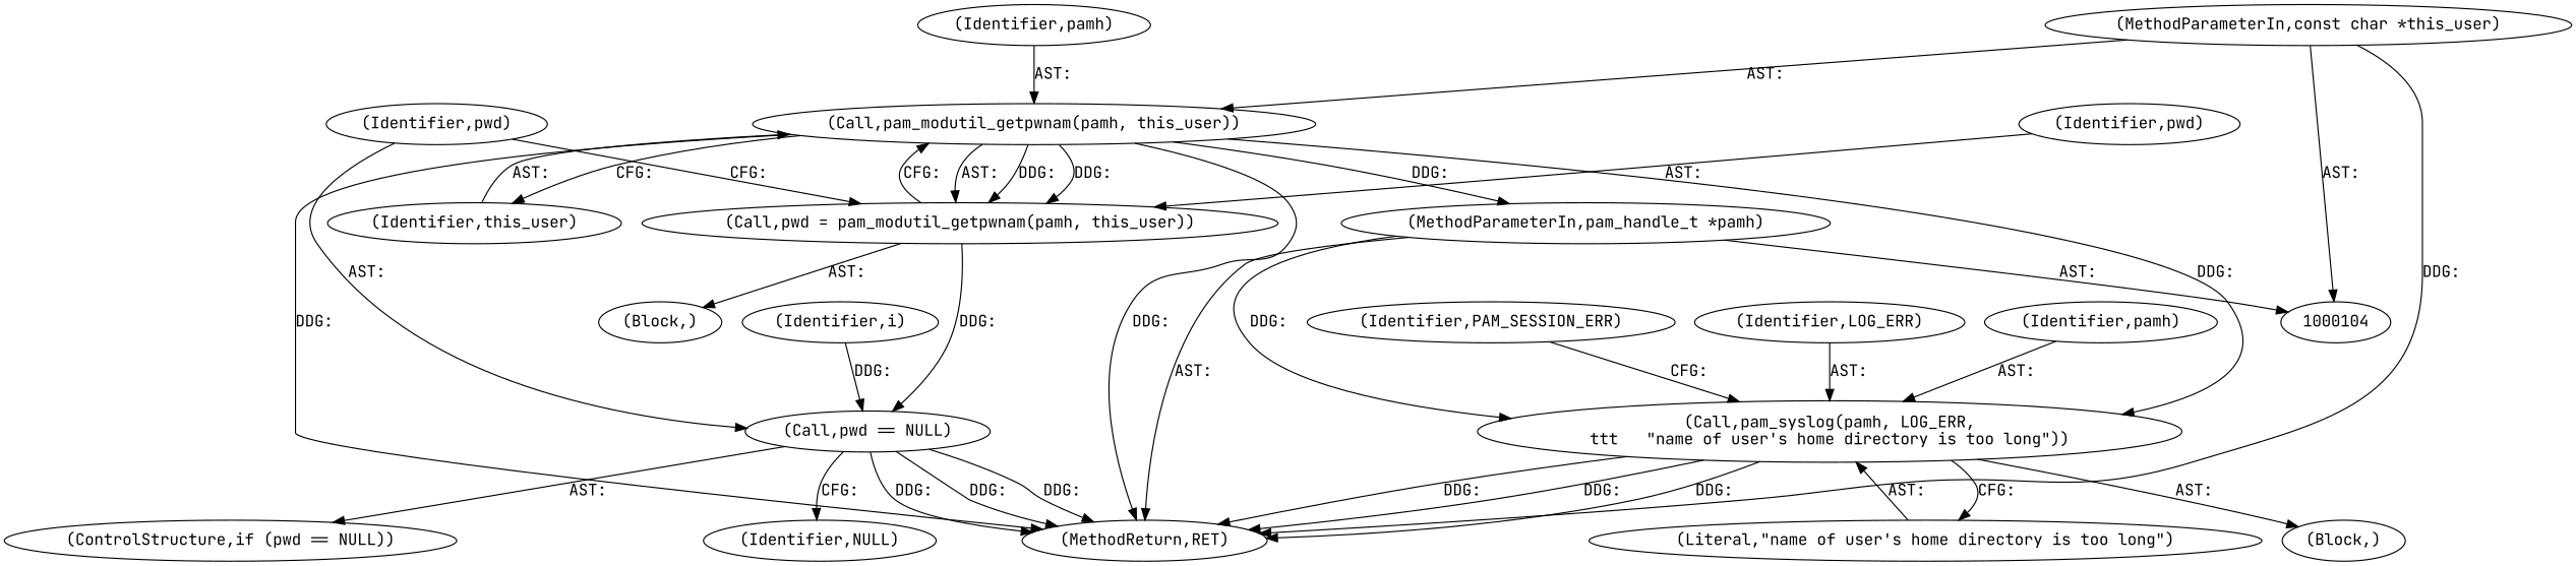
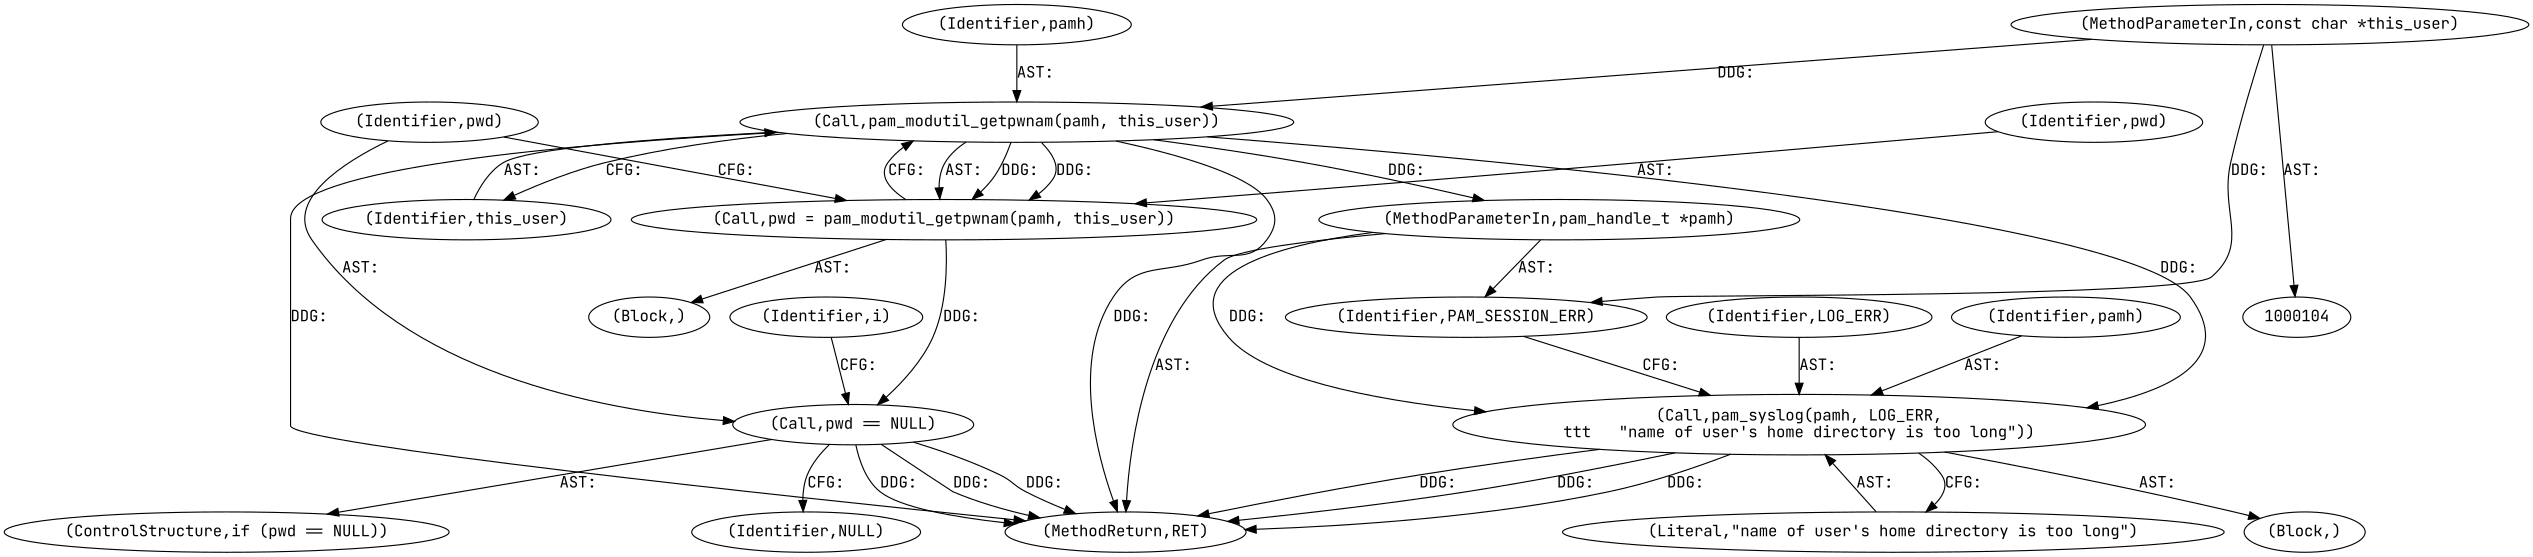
  digraph {
    fontname="JetBrains Mono"
    node [fontname="JetBrains Mono"]
    edge [fontname="JetBrains Mono"]
    n1 [label="(Call,pam_modutil_getpwnam(pamh, this_user))"]
    n2 [label="(Call,pwd = pam_modutil_getpwnam(pamh, this_user))"]
    n3 [label="(Call,pam_syslog(pamh, LOG_ERR,\n\t\t\t   \"name of user's home directory is too long\"))"]
    n4 [label="(Identifier,this_user)"]
    n5 [label="(MethodReturn,RET)"]
    n6 [label="(MethodParameterIn,pam_handle_t *pamh)"]
    n7 [label="(Call,pwd == NULL)"]
    n8 [label="(Block,)"]
    n9 [label="(Block,)"]
    n10 [label="(Literal,\"name of user's home directory is too long\")"]
    1000104
    n12 [label="(MethodParameterIn,const char *this_user)"]
    n13 [label="(ControlStructure,if (pwd == NULL))"]
    n14 [label="(Identifier,NULL)"]
    n15 [label="(Identifier,pwd)"]
    n16 [label="(Identifier,PAM_SESSION_ERR)"]
    n17 [label="(Identifier,pwd)"]
    n18 [label="(Identifier,i)"]
    n19 [label="(Identifier,LOG_ERR)"]
    n20 [label="(Identifier,pamh)"]
    n21 [label="(Identifier,pamh)"]
    n1 -> n2 [label="AST: "]
    n1 -> n2 [label="DDG: "]
    n1 -> n2 [label="DDG: "]
    n1 -> n3 [label="DDG: "]
    n1 -> n4 [label="CFG: "]
    n1 -> n5 [label="DDG: "]
    n1 -> n5 [label="DDG: "]
    n1 -> n6 [label="DDG: "]
    n2 -> n1 [label="CFG: "]
    n2 -> n7 [label="DDG: "]
    n2 -> n8 [label="AST: "]
    n3 -> n5 [label="DDG: "]
    n3 -> n5 [label="DDG: "]
    n3 -> n5 [label="DDG: "]
    n3 -> n9 [label="AST: "]
    n3 -> n10 [label="CFG: "]
    n4 -> n1 [label="AST: "]
    n6 -> n3 [label="DDG: "]
    n6 -> n5 [label="AST: "]
-   n6 -> 1000104 [label="AST: "]
+   n6 -> n16 [label="AST: "]
    n7 -> n5 [label="DDG: "]
    n7 -> n5 [label="DDG: "]
    n7 -> n5 [label="DDG: "]
    n7 -> n13 [label="AST: "]
    n7 -> n14 [label="CFG: "]
    n10 -> n3 [label="AST: "]
-   n12 -> n1 [label="AST: "]
-   n12 -> n5 [label="DDG: "]
+   n12 -> n1 [label="DDG: "]
+   n12 -> n16 [label="DDG: "]
    n12 -> 1000104 [label="AST: "]
    n15 -> n2 [label="AST: "]
    n16 -> n3 [label="CFG: "]
    n17 -> n2 [label="CFG: "]
    n17 -> n7 [label="AST: "]
-   n18 -> n7 [label="DDG: "]
+   n18 -> n7 [label="CFG: "]
    n19 -> n3 [label="AST: "]
    n20 -> n1 [label="AST: "]
    n21 -> n3 [label="AST: "]
  }
